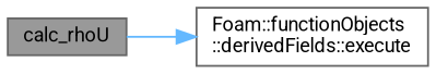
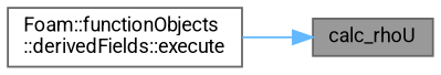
  digraph {
    rankdir=RL
    fontname=Roboto
    node [fontname=Roboto fontsize=10 shape=box style=filled]
    n1 [color=gray40 fillcolor=grey60 fontcolor=black height=0.2 label=calc_rhoU width=0.4]
    n2 [color=grey40 fillcolor=white height=0.2 label="Foam::functionObjects\l::derivedFields::execute" width=0.4]
-   n2 -> n1 [color=steelblue1 dir=back fontname=Roboto fontsize=10 labelfontname=Helvetica labelfontsize=10 style=solid]
+   n1 -> n2 [color=steelblue1 dir=back fontname=Roboto fontsize=10 labelfontname=Helvetica labelfontsize=10 style=solid]
  }
